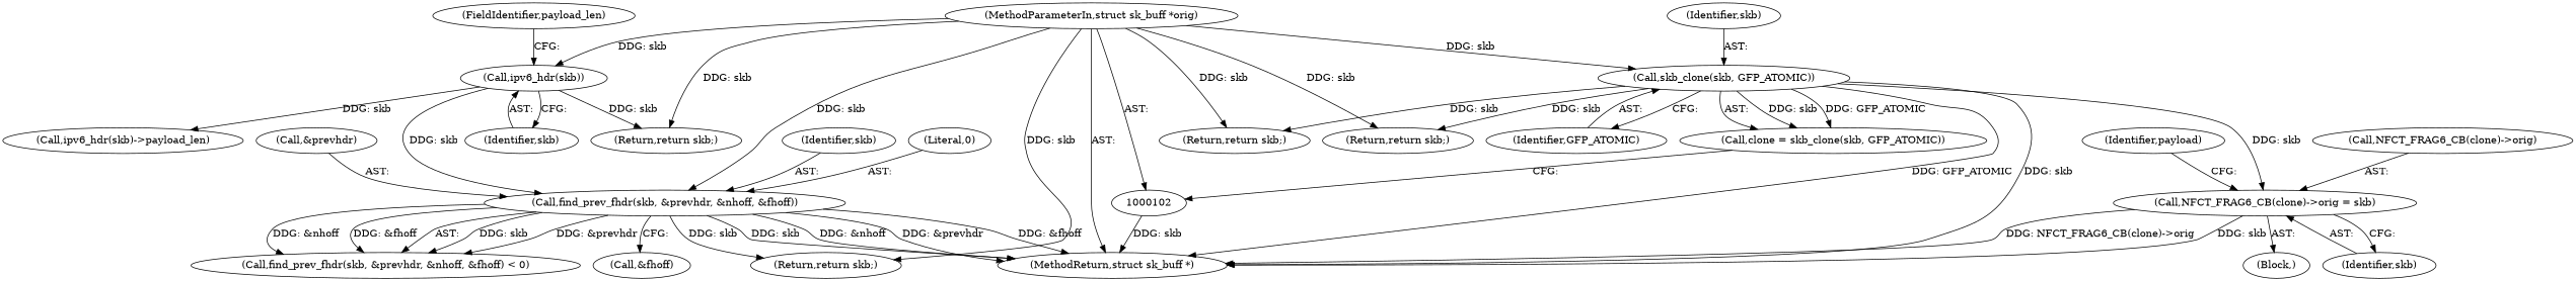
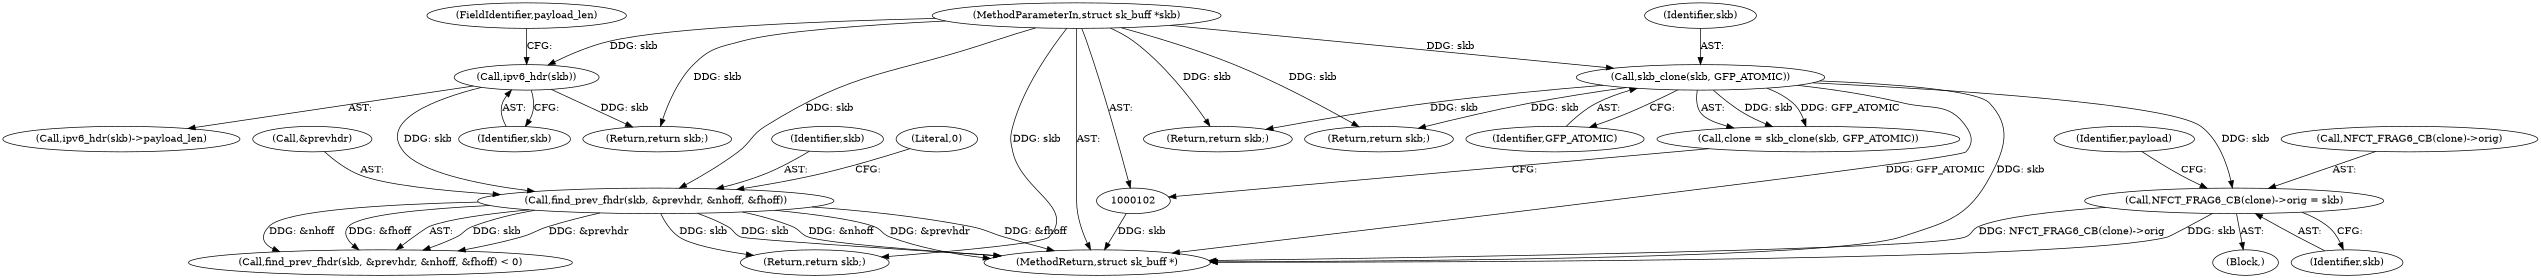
  digraph {
    n1 [label="(Call,NFCT_FRAG6_CB(clone)->orig = skb)"]
    n2 [label="(Identifier,skb)"]
    n3 [label="(Block,)"]
    n4 [label="(MethodReturn,struct sk_buff *)"]
    n5 [label="(Call,skb_clone(skb, GFP_ATOMIC))"]
    n6 [label="(Return,return skb;)"]
    n7 [label="(Call,clone = skb_clone(skb, GFP_ATOMIC))"]
    n8 [label="(Return,return skb;)"]
    n9 [label="(Identifier,GFP_ATOMIC)"]
    1000102
    n11 [label="(Call,find_prev_fhdr(skb, &prevhdr, &nhoff, &fhoff))"]
-   n12 [label="(Call,&fhoff)"]
    n13 [label="(Call,find_prev_fhdr(skb, &prevhdr, &nhoff, &fhoff) < 0)"]
    n14 [label="(Return,return skb;)"]
    n15 [label="(Call,ipv6_hdr(skb))"]
    n16 [label="(Return,return skb;)"]
    n17 [label="(Call,ipv6_hdr(skb)->payload_len)"]
    n18 [label="(Identifier,skb)"]
-   n19 [label="(MethodParameterIn,struct sk_buff *orig)"]
+   n19 [label="(MethodParameterIn,struct sk_buff *skb)"]
    n20 [label="(Call,&prevhdr)"]
    n21 [label="(FieldIdentifier,payload_len)"]
    n22 [label="(Identifier,skb)"]
    n23 [label="(Identifier,payload)"]
    n24 [label="(Identifier,skb)"]
    n25 [label="(Call,NFCT_FRAG6_CB(clone)->orig)"]
    n26 [label="(Literal,0)"]
    n1 -> n2 [label="CFG: "]
    n1 -> n3 [label="AST: "]
    n1 -> n4 [label="DDG: skb"]
    n1 -> n4 [label="DDG: NFCT_FRAG6_CB(clone)->orig"]
    n2 -> n1 [label="AST: "]
    n5 -> n1 [label="DDG: skb"]
    n5 -> n4 [label="DDG: skb"]
    n5 -> n4 [label="DDG: GFP_ATOMIC"]
    n5 -> n6 [label="DDG: skb"]
    n5 -> n7 [label="AST: "]
    n5 -> n7 [label="DDG: skb"]
    n5 -> n7 [label="DDG: GFP_ATOMIC"]
    n5 -> n8 [label="DDG: skb"]
    n5 -> n9 [label="CFG: "]
    n7 -> 1000102 [label="CFG: "]
    n9 -> n5 [label="AST: "]
    1000102 -> n4 [label="DDG: skb"]
    n11 -> n4 [label="DDG: &nhoff"]
    n11 -> n4 [label="DDG: &prevhdr"]
    n11 -> n4 [label="DDG: &fhoff"]
    n11 -> n4 [label="DDG: skb"]
-   n11 -> n12 [label="CFG: "]
    n11 -> n13 [label="AST: "]
    n11 -> n13 [label="DDG: skb"]
    n11 -> n13 [label="DDG: &prevhdr"]
    n11 -> n13 [label="DDG: &nhoff"]
    n11 -> n13 [label="DDG: &fhoff"]
    n11 -> n14 [label="DDG: skb"]
    n15 -> n11 [label="DDG: skb"]
    n15 -> n16 [label="DDG: skb"]
-   n15 -> n17 [label="DDG: skb"]
+   n15 -> n17 [label="AST: "]
    n15 -> n18 [label="CFG: "]
    n18 -> n15 [label="AST: "]
    n19 -> n4 [label="AST: "]
    n19 -> n5 [label="DDG: skb"]
    n19 -> n6 [label="DDG: skb"]
    n19 -> n8 [label="DDG: skb"]
    n19 -> 1000102 [label="AST: "]
    n19 -> n11 [label="DDG: skb"]
    n19 -> n14 [label="DDG: skb"]
    n19 -> n15 [label="DDG: skb"]
    n19 -> n16 [label="DDG: skb"]
    n20 -> n11 [label="AST: "]
    n21 -> n15 [label="CFG: "]
    n22 -> n5 [label="AST: "]
    n23 -> n1 [label="CFG: "]
    n24 -> n11 [label="AST: "]
    n25 -> n1 [label="AST: "]
-   n26 -> n11 [label="AST: "]
+   n26 -> n11 [label="CFG: "]
  }
